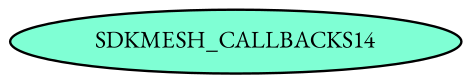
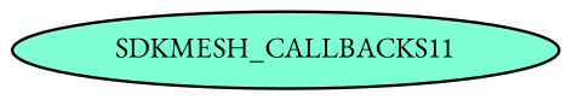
  digraph {
    rankdir=TB
    fontname="EB Garamond"
-   n1 [color=black fillcolor=aquamarine fontname="EB Garamond" fontsize=10 height=0.2 label=SDKMESH_CALLBACKS14 shape=ellipse style=filled width=0.4]
+   n1 [color=black fillcolor=aquamarine fontname="EB Garamond" fontsize=10 height=0.2 label=SDKMESH_CALLBACKS11 shape=ellipse style=filled width=0.4]
  }
